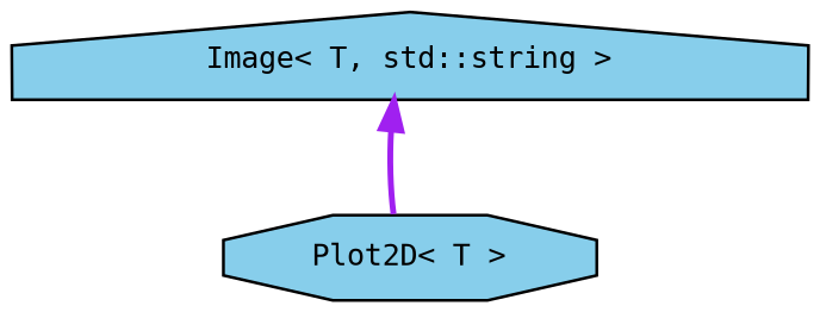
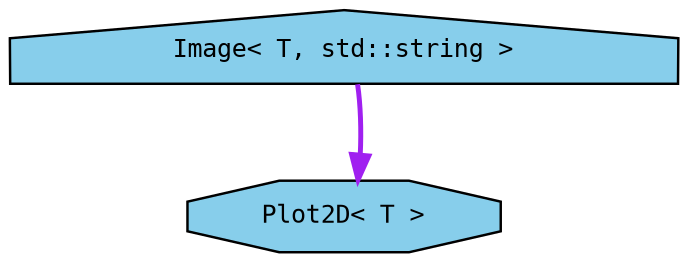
  digraph {
    rankdir=TB
    fontname="DejaVu Sans Mono"
    node [color=black fillcolor=skyblue fontname="DejaVu Sans Mono" fontsize=10 style=filled]
    n1 [height=0.2 label="Image\< T, std::string \>" shape=house width=0.4]
    n2 [height=0.2 label="Plot2D\< T \>" shape=octagon width=0.4]
-   n1 -> n2 [color=purple dir=back fontname="DejaVu Sans Mono" fontsize=10 labelfontname=Helvetica labelfontsize=10 style=bold]
+   n2 -> n1 [color=purple dir=back fontname="DejaVu Sans Mono" fontsize=10 labelfontname=Helvetica labelfontsize=10 style=bold]
  }
